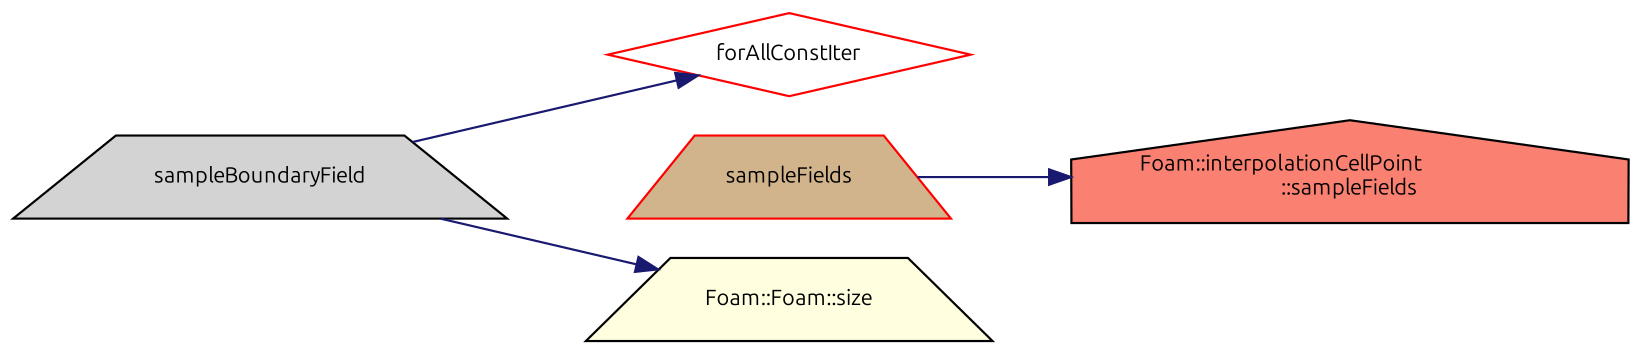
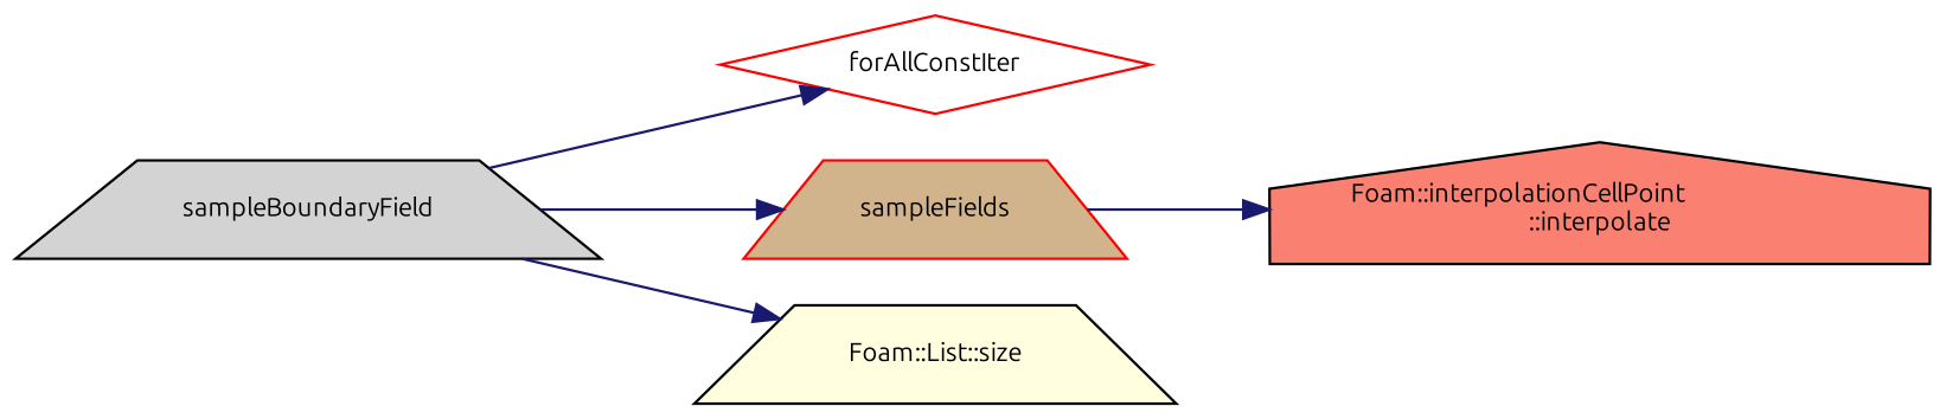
  digraph {
    fontname=Ubuntu
    rankdir=LR
    node [color=black fontname=Ubuntu fontsize=10 shape=trapezium style=filled]
    edge [color=midnightblue fontname=Ubuntu fontsize=10 labelfontname=Helvetica labelfontsize=10 style=solid]
    n1 [fillcolor=lightgrey fontcolor=black height=0.2 label=sampleBoundaryField width=0.4]
    n2 [color=red fillcolor=white height=0.2 label=forAllConstIter shape=diamond width=0.4]
    n3 [color=red fillcolor=tan height=0.2 label=sampleFields width=0.4]
-   n4 [fillcolor=lightyellow height=0.2 label="Foam::Foam::size" width=0.4]
-   n5 [fillcolor=salmon height=0.2 label="Foam::interpolationCellPoint\l::sampleFields" shape=house width=0.4]
+   n4 [fillcolor=lightyellow height=0.2 label="Foam::List::size" width=0.4]
+   n5 [fillcolor=salmon height=0.2 label="Foam::interpolationCellPoint\l::interpolate" shape=house width=0.4]
    n1 -> n2
+   n1 -> n3
    n1 -> n4
    n3 -> n5
  }
